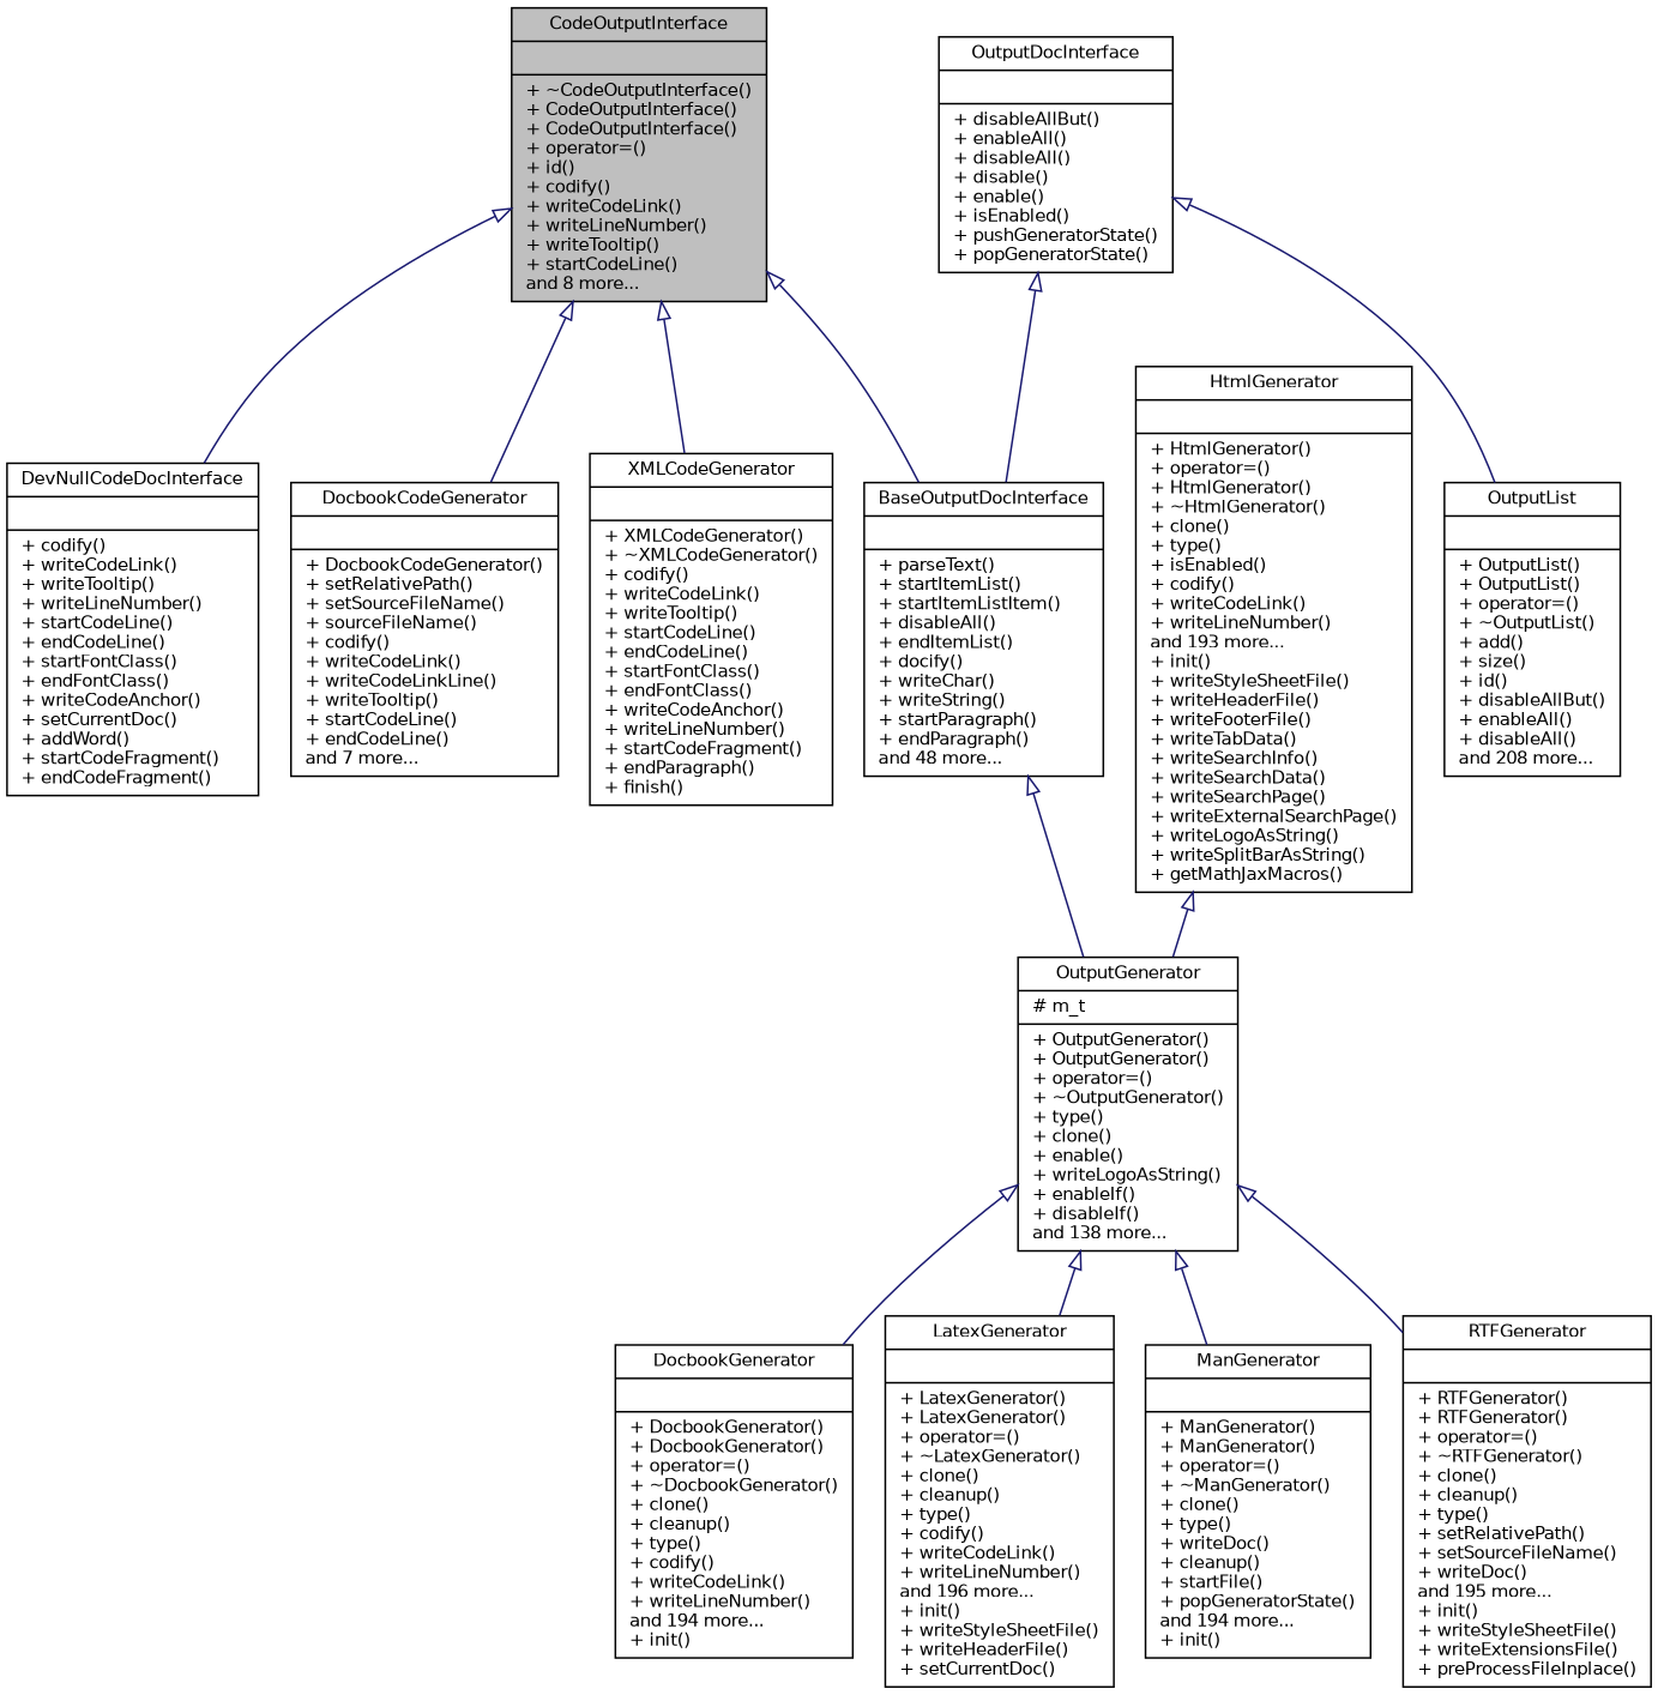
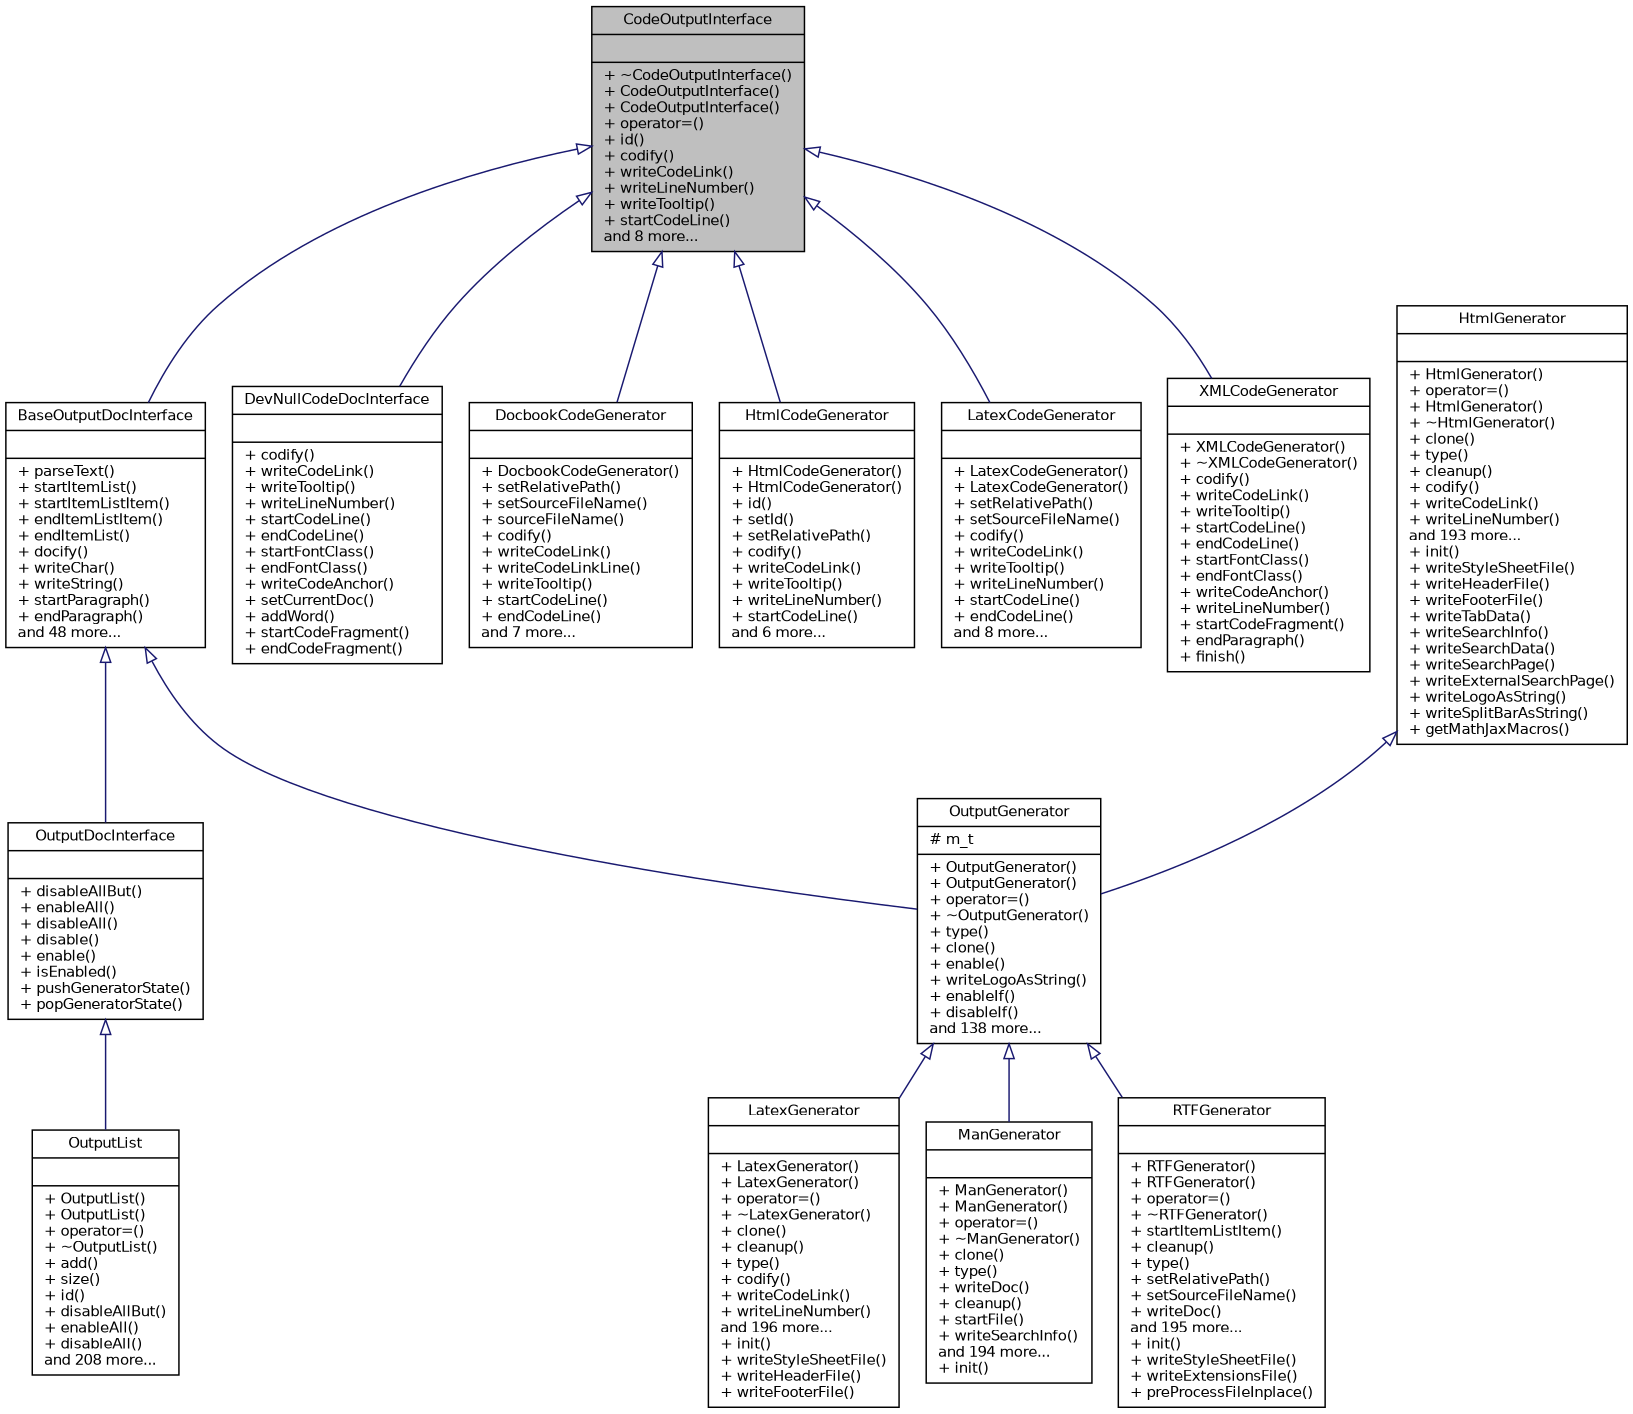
  digraph {
    node [color=black fillcolor=white fontname=Helvetica fontsize=10 shape=record style=filled]
    edge [arrowtail=onormal color=midnightblue dir=back fontname=Helvetica fontsize=10 labelfontname=Helvetica labelfontsize=10 style=solid]
    n1 [fillcolor=grey75 fontcolor=black height=0.2 label="{CodeOutputInterface\n||+ ~CodeOutputInterface()\l+ CodeOutputInterface()\l+ CodeOutputInterface()\l+ operator=()\l+ id()\l+ codify()\l+ writeCodeLink()\l+ writeLineNumber()\l+ writeTooltip()\l+ startCodeLine()\land 8 more...\l}" width=0.4]
-   n2 [height=0.2 label="{BaseOutputDocInterface\n||+ parseText()\l+ startItemList()\l+ startItemListItem()\l+ disableAll()\l+ endItemList()\l+ docify()\l+ writeChar()\l+ writeString()\l+ startParagraph()\l+ endParagraph()\land 48 more...\l}" width=0.4]
+   n2 [height=0.2 label="{BaseOutputDocInterface\n||+ parseText()\l+ startItemList()\l+ startItemListItem()\l+ endItemListItem()\l+ endItemList()\l+ docify()\l+ writeChar()\l+ writeString()\l+ startParagraph()\l+ endParagraph()\land 48 more...\l}" width=0.4]
    n3 [height=0.2 label="{DevNullCodeDocInterface\n||+ codify()\l+ writeCodeLink()\l+ writeTooltip()\l+ writeLineNumber()\l+ startCodeLine()\l+ endCodeLine()\l+ startFontClass()\l+ endFontClass()\l+ writeCodeAnchor()\l+ setCurrentDoc()\l+ addWord()\l+ startCodeFragment()\l+ endCodeFragment()\l}" width=0.4]
    n4 [height=0.2 label="{DocbookCodeGenerator\n||+ DocbookCodeGenerator()\l+ setRelativePath()\l+ setSourceFileName()\l+ sourceFileName()\l+ codify()\l+ writeCodeLink()\l+ writeCodeLinkLine()\l+ writeTooltip()\l+ startCodeLine()\l+ endCodeLine()\land 7 more...\l}" width=0.4]
+   n5 [height=0.2 label="{HtmlCodeGenerator\n||+ HtmlCodeGenerator()\l+ HtmlCodeGenerator()\l+ id()\l+ setId()\l+ setRelativePath()\l+ codify()\l+ writeCodeLink()\l+ writeTooltip()\l+ writeLineNumber()\l+ startCodeLine()\land 6 more...\l}" width=0.4]
+   n6 [height=0.2 label="{LatexCodeGenerator\n||+ LatexCodeGenerator()\l+ LatexCodeGenerator()\l+ setRelativePath()\l+ setSourceFileName()\l+ codify()\l+ writeCodeLink()\l+ writeTooltip()\l+ writeLineNumber()\l+ startCodeLine()\l+ endCodeLine()\land 8 more...\l}" width=0.4]
    n7 [height=0.2 label="{XMLCodeGenerator\n||+ XMLCodeGenerator()\l+ ~XMLCodeGenerator()\l+ codify()\l+ writeCodeLink()\l+ writeTooltip()\l+ startCodeLine()\l+ endCodeLine()\l+ startFontClass()\l+ endFontClass()\l+ writeCodeAnchor()\l+ writeLineNumber()\l+ startCodeFragment()\l+ endParagraph()\l+ finish()\l}" width=0.4]
    n8 [height=0.2 label="{OutputDocInterface\n||+ disableAllBut()\l+ enableAll()\l+ disableAll()\l+ disable()\l+ enable()\l+ isEnabled()\l+ pushGeneratorState()\l+ popGeneratorState()\l}" width=0.4]
    n9 [height=0.2 label="{OutputGenerator\n|# m_t\l|+ OutputGenerator()\l+ OutputGenerator()\l+ operator=()\l+ ~OutputGenerator()\l+ type()\l+ clone()\l+ enable()\l+ writeLogoAsString()\l+ enableIf()\l+ disableIf()\land 138 more...\l}" width=0.4]
    n10 [height=0.2 label="{OutputList\n||+ OutputList()\l+ OutputList()\l+ operator=()\l+ ~OutputList()\l+ add()\l+ size()\l+ id()\l+ disableAllBut()\l+ enableAll()\l+ disableAll()\land 208 more...\l}" width=0.4]
-   n11 [height=0.2 label="{DocbookGenerator\n||+ DocbookGenerator()\l+ DocbookGenerator()\l+ operator=()\l+ ~DocbookGenerator()\l+ clone()\l+ cleanup()\l+ type()\l+ codify()\l+ writeCodeLink()\l+ writeLineNumber()\land 194 more...\l+ init()\l}" width=0.4]
-   n12 [height=0.2 label="{LatexGenerator\n||+ LatexGenerator()\l+ LatexGenerator()\l+ operator=()\l+ ~LatexGenerator()\l+ clone()\l+ cleanup()\l+ type()\l+ codify()\l+ writeCodeLink()\l+ writeLineNumber()\land 196 more...\l+ init()\l+ writeStyleSheetFile()\l+ writeHeaderFile()\l+ setCurrentDoc()\l}" width=0.4]
-   n13 [height=0.2 label="{ManGenerator\n||+ ManGenerator()\l+ ManGenerator()\l+ operator=()\l+ ~ManGenerator()\l+ clone()\l+ type()\l+ writeDoc()\l+ cleanup()\l+ startFile()\l+ popGeneratorState()\land 194 more...\l+ init()\l}" width=0.4]
-   n14 [height=0.2 label="{RTFGenerator\n||+ RTFGenerator()\l+ RTFGenerator()\l+ operator=()\l+ ~RTFGenerator()\l+ clone()\l+ cleanup()\l+ type()\l+ setRelativePath()\l+ setSourceFileName()\l+ writeDoc()\land 195 more...\l+ init()\l+ writeStyleSheetFile()\l+ writeExtensionsFile()\l+ preProcessFileInplace()\l}" width=0.4]
-   n15 [height=0.2 label="{HtmlGenerator\n||+ HtmlGenerator()\l+ operator=()\l+ HtmlGenerator()\l+ ~HtmlGenerator()\l+ clone()\l+ type()\l+ isEnabled()\l+ codify()\l+ writeCodeLink()\l+ writeLineNumber()\land 193 more...\l+ init()\l+ writeStyleSheetFile()\l+ writeHeaderFile()\l+ writeFooterFile()\l+ writeTabData()\l+ writeSearchInfo()\l+ writeSearchData()\l+ writeSearchPage()\l+ writeExternalSearchPage()\l+ writeLogoAsString()\l+ writeSplitBarAsString()\l+ getMathJaxMacros()\l}" width=0.4]
+   n12 [height=0.2 label="{LatexGenerator\n||+ LatexGenerator()\l+ LatexGenerator()\l+ operator=()\l+ ~LatexGenerator()\l+ clone()\l+ cleanup()\l+ type()\l+ codify()\l+ writeCodeLink()\l+ writeLineNumber()\land 196 more...\l+ init()\l+ writeStyleSheetFile()\l+ writeHeaderFile()\l+ writeFooterFile()\l}" width=0.4]
+   n13 [height=0.2 label="{ManGenerator\n||+ ManGenerator()\l+ ManGenerator()\l+ operator=()\l+ ~ManGenerator()\l+ clone()\l+ type()\l+ writeDoc()\l+ cleanup()\l+ startFile()\l+ writeSearchInfo()\land 194 more...\l+ init()\l}" width=0.4]
+   n14 [height=0.2 label="{RTFGenerator\n||+ RTFGenerator()\l+ RTFGenerator()\l+ operator=()\l+ ~RTFGenerator()\l+ startItemListItem()\l+ cleanup()\l+ type()\l+ setRelativePath()\l+ setSourceFileName()\l+ writeDoc()\land 195 more...\l+ init()\l+ writeStyleSheetFile()\l+ writeExtensionsFile()\l+ preProcessFileInplace()\l}" width=0.4]
+   n15 [height=0.2 label="{HtmlGenerator\n||+ HtmlGenerator()\l+ operator=()\l+ HtmlGenerator()\l+ ~HtmlGenerator()\l+ clone()\l+ type()\l+ cleanup()\l+ codify()\l+ writeCodeLink()\l+ writeLineNumber()\land 193 more...\l+ init()\l+ writeStyleSheetFile()\l+ writeHeaderFile()\l+ writeFooterFile()\l+ writeTabData()\l+ writeSearchInfo()\l+ writeSearchData()\l+ writeSearchPage()\l+ writeExternalSearchPage()\l+ writeLogoAsString()\l+ writeSplitBarAsString()\l+ getMathJaxMacros()\l}" width=0.4]
    n1 -> n2
    n1 -> n3
    n1 -> n4
+   n1 -> n5
+   n1 -> n6
    n1 -> n7
-   n8 -> n2
+   n2 -> n8
    n2 -> n9
    n8 -> n10
-   n9 -> n11
    n9 -> n12
    n9 -> n13
    n9 -> n14
    n15 -> n9
  }
